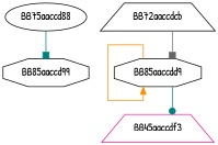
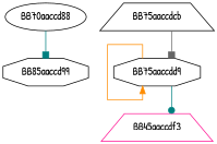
  digraph {
    fontname="Patrick Hand"
    splines=ortho
    node [color=black fontname="Patrick Hand" shape=octagon]
    edge [arrowhead=box color=teal fontname="Patrick Hand"]
-   BB75aaccd88 [shape=ellipse]
+   BB75aaccd88 [shape=ellipse label=BB70aaccd88]
    n2 [label=BB85aaccd99]
    n3 [color=deeppink label=BB45aaccdf3 shape=trapezium]
-   BB75aaccdcb [shape=trapezium label=BB72aaccdcb]
-   BB75aaccdd9 [label=BB85aaccdd9]
+   BB75aaccdcb [shape=trapezium]
+   BB75aaccdd9
    BB75aaccd88 -> n2
    BB75aaccdcb -> BB75aaccdd9 [color=gray40]
    BB75aaccdd9 -> n3 [arrowhead=dot]
    BB75aaccdd9 -> BB75aaccdd9 [arrowhead=normal color=darkorange]
  }
